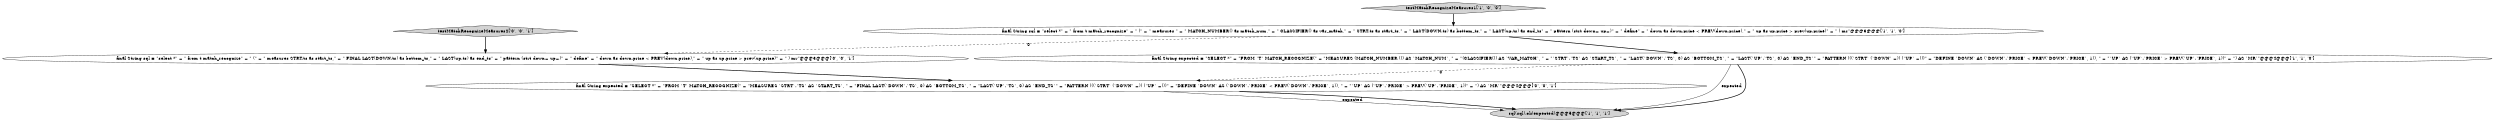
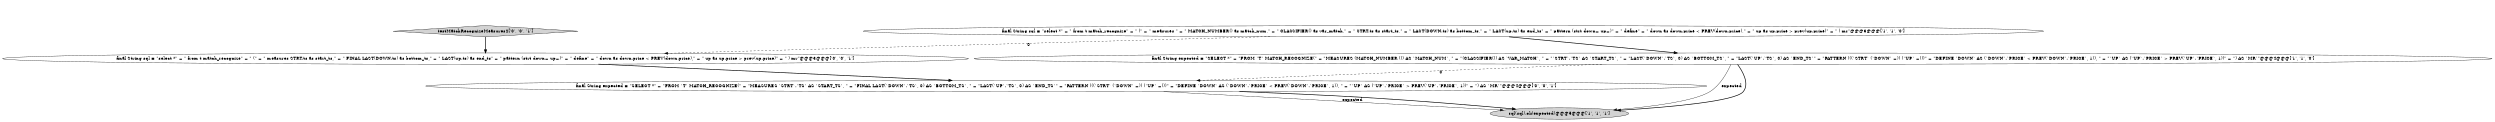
  digraph {
    node [fillcolor=white shape=ellipse style=filled]
    edge [style=bold]
    n1 [fillcolor=lightgray label="testMatchRecognizeMeasures2['0', '0', '1']" shape=diamond]
    n2 [label="final String sql = \"select *\" + \" from t match_recognize\" + \" (\" + \" measures STRT.ts as start_ts,\" + \" FINAL LAST(DOWN.ts) as bottom_ts,\" + \" LAST(up.ts) as end_ts\" + \" pattern (strt down+ up+)\" + \" define\" + \" down as down.price < PREV(down.price),\" + \" up as up.price > prev(up.price)\" + \" ) mr\"@@@3@@@['0', '0', '1']"]
    n3 [label="final String expected = \"SELECT *\" + \"FROM `T` MATCH_RECOGNIZE(\" + \"MEASURES `STRT`.`TS` AS `START_TS`, \" + \"FINAL LAST(`DOWN`.`TS`, 0) AS `BOTTOM_TS`, \" + \"LAST(`UP`.`TS`, 0) AS `END_TS`\" + \"PATTERN (((`STRT` (`DOWN` +)) (`UP` +)))\" + \"DEFINE `DOWN` AS (`DOWN`.`PRICE` < PREV(`DOWN`.`PRICE`, 1)), \" + \"`UP` AS (`UP`.`PRICE` > PREV(`UP`.`PRICE`, 1))\" + \") AS `MR`\"@@@4@@@['0', '0', '1']"]
    n4 [fillcolor=lightgray label="sql(sql).ok(expected)@@@5@@@['1', '1', '1']"]
    n5 [label="final String expected = \"SELECT *\" + \"FROM `T` MATCH_RECOGNIZE(\" + \"MEASURES (MATCH_NUMBER ()) AS `MATCH_NUM`, \" + \"(CLASSIFIER()) AS `VAR_MATCH`, \" + \"`STRT`.`TS` AS `START_TS`, \" + \"LAST(`DOWN`.`TS`, 0) AS `BOTTOM_TS`, \" + \"LAST(`UP`.`TS`, 0) AS `END_TS`\" + \"PATTERN (((`STRT` (`DOWN` +)) (`UP` +)))\" + \"DEFINE `DOWN` AS (`DOWN`.`PRICE` < PREV(`DOWN`.`PRICE`, 1)), \" + \"`UP` AS (`UP`.`PRICE` > PREV(`UP`.`PRICE`, 1))\" + \") AS `MR`\"@@@4@@@['1', '1', '0']"]
    n6 [label="final String sql = \"select *\" + \" from t match_recognize\" + \" (\" + \" measures \" + \" MATCH_NUMBER() as match_num,\" + \" CLASSIFIER() as var_match,\" + \" STRT.ts as start_ts,\" + \" LAST(DOWN.ts) as bottom_ts,\" + \" LAST(up.ts) as end_ts\" + \" pattern (strt down+ up+)\" + \" define\" + \" down as down.price < PREV(down.price),\" + \" up as up.price > prev(up.price)\" + \" ) mr\"@@@3@@@['1', '1', '0']"]
-   n7 [fillcolor=lightgray label="testMatchRecognizeMeasures1['1', '0', '0']" shape=diamond]
    n1 -> n2
    n2 -> n3
    n3 -> n4 [label=expected style=solid]
    n3 -> n4
    n5 -> n3 [label=0 style=dashed]
    n5 -> n4 [label=expected style=solid]
    n5 -> n4
    n6 -> n2 [label=0 style=dashed]
    n6 -> n5
-   n7 -> n6
  }
